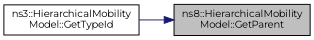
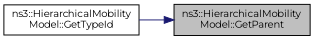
  digraph {
    rankdir=RL
    fontname=Montserrat
    node [color=black fontname=Montserrat fontsize=10 shape=record style=filled]
-   n1 [fillcolor=grey75 fontcolor=black height=0.2 label="ns8::HierarchicalMobility\lModel::GetParent" width=0.4]
+   n1 [fillcolor=grey75 fontcolor=black height=0.2 label="ns3::HierarchicalMobility\lModel::GetParent" width=0.4]
    n2 [fillcolor=white height=0.2 label="ns3::HierarchicalMobility\lModel::GetTypeId" width=0.4]
    n1 -> n2 [color=midnightblue dir=back fontname=Montserrat fontsize=10 labelfontname=Helvetica labelfontsize=10 style=solid]
  }
